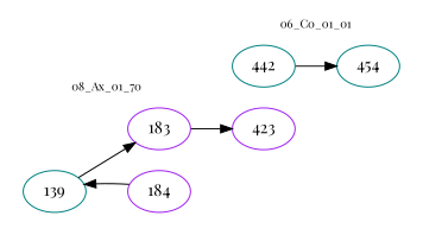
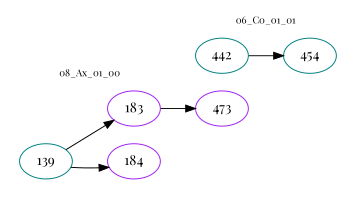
  digraph {
    fontname="Playfair Display"
    rankdir=LR
    node [color=teal fontname="Playfair Display"]
    edge [color=black fontname="Playfair Display"]
    n1 [label=139]
    n2 [color=purple label=184]
    n3 [color=purple label=183]
    n4 [label=442]
-   n5 [color=purple label=423]
+   n5 [color=purple label=473]
    n6 [label=454]
    subgraph cluster_1 {
      color=white
      fontsize=10
-     label="08_Ax_01_70"
+     label="08_Ax_01_00"
      n1
      n2
      n3
    }
    subgraph cluster_2 {
      color=white
      fontsize=10
      label="06_C0_01_01"
      n4
      n5
      n6
    }
-   n2 -> n1
+   n1 -> n2
    n1 -> n3
    n3 -> n5
    n4 -> n6
  }
